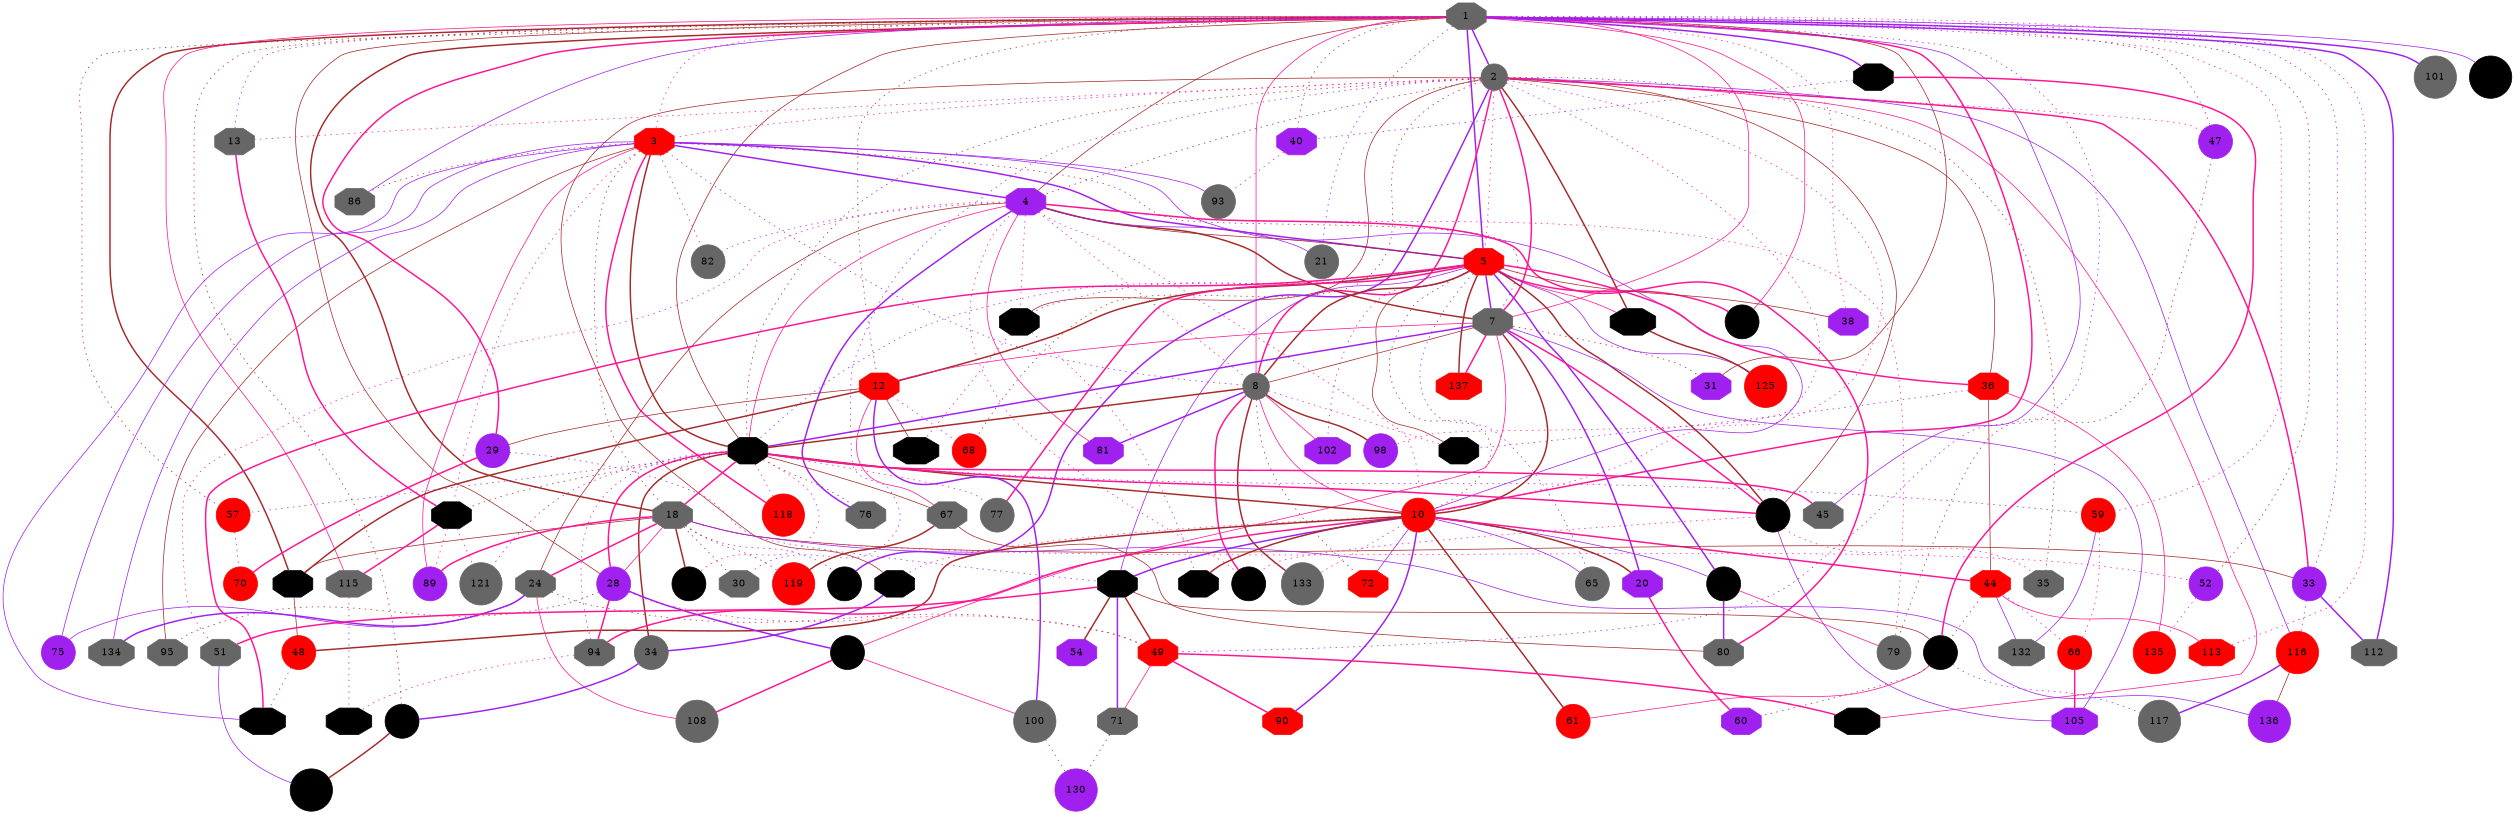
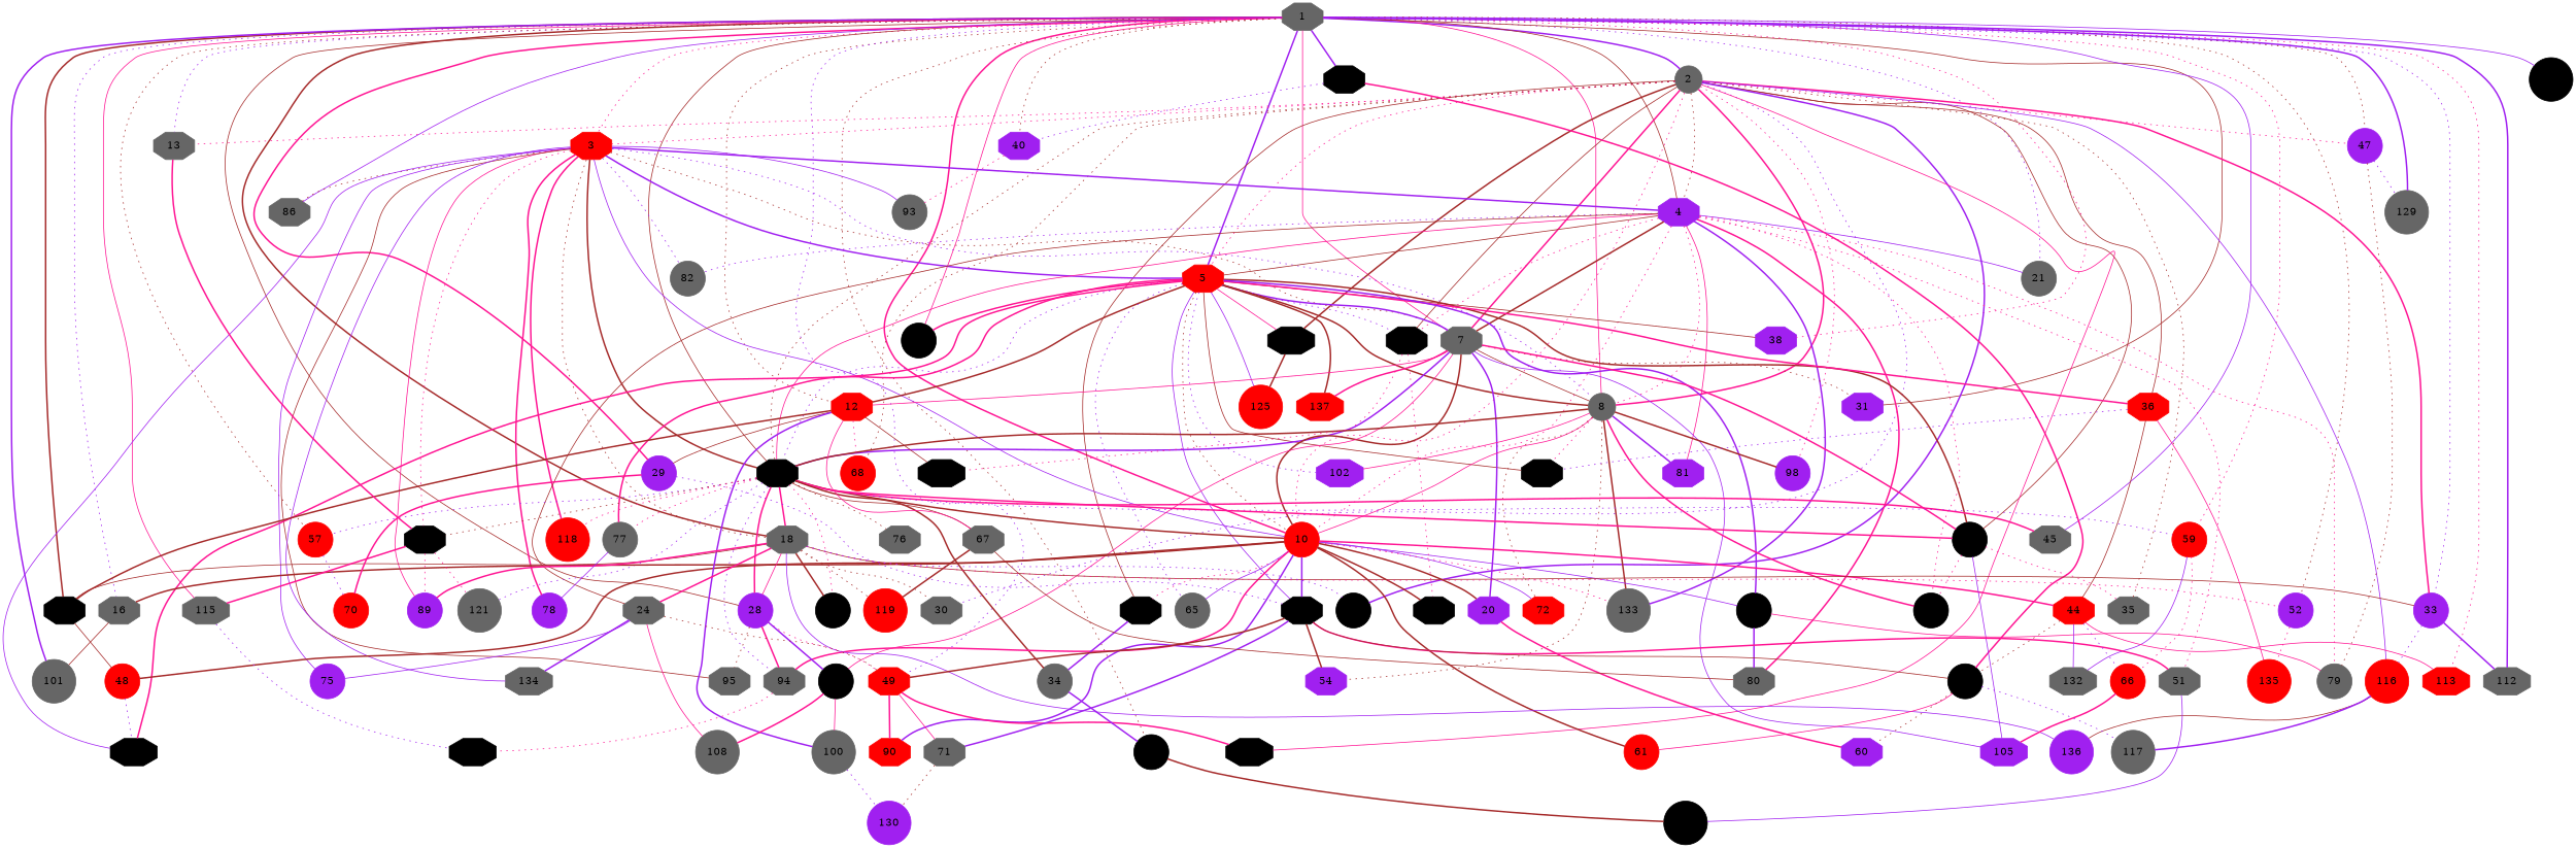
  graph {
    node [color=gray40 shape=octagon style=filled]
    edge [color=deeppink style=dotted]
    1 [super="+6"]
    2 [shape=circle super="+138"]
    3 [color=red super="+120"]
    4 [color=purple super="+83"]
    5 [color=red super="+15"]
    7 [super="+64"]
    8 [shape=circle super="+104"]
    9 [color=black super="+74"]
    10 [color=red shape=circle super="+17"]
    11 [color=black]
    12 [color=red super="+58"]
    13
+   16
    18 [super="+25"]
    19 [color=black]
    21 [shape=circle]
    28 [color=purple shape=circle super="+41"]
    29 [color=purple shape=circle]
    31 [color=purple]
    33 [color=purple shape=circle super="+87"]
    37 [color=black shape=circle]
    38 [color=purple]
    40 [color=purple]
    43 [color=black shape=circle]
    45
    47 [color=purple shape=circle super="+99"]
    49 [color=red super="+73"]
    52 [color=purple shape=circle]
    57 [color=red shape=circle]
    59 [color=red shape=circle]
    86
    101 [shape=circle]
    109 [color=black shape=circle]
    112
    113 [color=red]
    115
+   129 [shape=circle]
    14 [color=black shape=circle super="+42"]
    22 [color=black super="+39"]
    26 [color=black]
    30
    35
    36 [color=red]
    62 [color=black shape=circle]
    68 [color=red shape=circle]
    98 [color=purple shape=circle]
    116 [color=red shape=circle]
    123 [color=black]
    128 [color=black]
    27 [color=black super="+96"]
    75 [color=purple shape=circle]
+   78 [color=purple shape=circle]
    82 [shape=circle]
    89 [color=purple shape=circle super="+114"]
    93 [shape=circle]
    95
    103 [color=black super="+127"]
    118 [color=red shape=circle]
    134
    23 [color=black shape=circle super="+91"]
    24 [super="+56"]
    51
    76
    79 [shape=circle super="+84"]
    80 [super="+126"]
    81 [color=purple]
    32 [color=black shape=circle]
    46 [color=black super="+69"]
    50 [color=black super="+107"]
    65 [shape=circle]
    77 [shape=circle]
    102 [color=purple]
    125 [color=red shape=circle]
    137 [color=red]
    20 [color=purple super="+63"]
    92 [color=black shape=circle]
    105 [color=purple super="+110"]
    54 [color=purple]
    72 [color=red]
    133 [shape=circle]
    34 [shape=circle]
    67
    85 [color=black shape=circle]
    94 [super="+131"]
    121 [shape=circle]
    44 [color=red super="+55"]
    48 [color=red shape=circle super="+122"]
    61 [color=red shape=circle]
    90 [color=red]
    97 [color=black]
    53 [color=black shape=circle super="+88"]
    100 [shape=circle]
    106 [color=black]
    119 [color=red shape=circle]
    136 [color=purple shape=circle]
    70 [color=red shape=circle]
    111 [color=black shape=circle]
    71
    135 [color=red shape=circle]
    66 [color=red shape=circle]
    132
    124 [color=black]
    117 [shape=circle]
    108 [shape=circle]
    60 [color=purple super="+139"]
    130 [color=purple shape=circle]
    1 -- 2 [color=purple style=bold weight=2]
    1 -- 3 [weight=2]
    1 -- 4 [color=brown style=solid weight=2]
    1 -- 5 [color=purple style=bold weight=2]
    1 -- 7 [style=solid weight=2]
    1 -- 8 [style=solid weight=3]
    1 -- 9 [color=brown style=solid weight=2]
    1 -- 10 [style=bold weight=2]
    1 -- 11 [color=purple style=bold weight=2]
    1 -- 12 [color=brown]
    1 -- 13 [color=purple]
+   1 -- 16 [color=purple]
    1 -- 18 [color=brown style=bold]
    1 -- 19 [color=brown style=bold]
    1 -- 21 [color=purple]
    1 -- 28 [color=brown style=solid]
    1 -- 29 [style=bold]
    1 -- 31 [color=brown style=solid]
    1 -- 33 [color=purple]
    1 -- 37 [style=solid]
    1 -- 38
    1 -- 40 [color=brown]
    1 -- 43 [color=brown]
    1 -- 45 [color=purple style=solid]
    1 -- 47 [color=brown weight=2]
    1 -- 49 [color=purple]
    1 -- 52 [color=brown]
    1 -- 57 [color=brown]
    1 -- 59
    1 -- 86 [color=purple style=solid]
    1 -- 101 [color=purple style=bold]
    1 -- 109 [color=purple style=solid weight=2]
    1 -- 112 [color=purple style=bold]
    1 -- 113
    1 -- 115 [style=solid]
+   1 -- 129 [color=purple style=bold]
    2 -- 3 [weight=2]
    2 -- 4 [color=brown]
    2 -- 5 [weight=2]
    2 -- 7 [style=bold]
    2 -- 8 [style=bold]
    2 -- 9 [color=brown]
    2 -- 10
    2 -- 13
    2 -- 33 [style=bold]
    2 -- 47
    2 -- 14 [color=brown style=solid]
    2 -- 22 [color=brown style=solid]
    2 -- 26 [color=brown style=solid]
    2 -- 30 [color=purple]
    2 -- 35 [color=brown]
    2 -- 36 [color=brown style=solid]
    2 -- 62 [color=purple style=bold]
    2 -- 68 [color=brown]
    2 -- 98
    2 -- 116 [color=purple style=solid]
    2 -- 123 [color=brown style=bold]
    2 -- 128 [style=solid]
    3 -- 4 [color=purple style=bold]
    3 -- 5 [color=purple style=bold]
    3 -- 7 [color=brown]
    3 -- 8 [color=purple]
    3 -- 9 [color=brown style=bold weight=2]
    3 -- 10 [color=purple style=solid]
    3 -- 18 [color=brown]
    3 -- 86 [color=brown]
    3 -- 27
    3 -- 75 [color=purple style=solid]
+   3 -- 78 [style=bold]
    3 -- 82 [color=purple]
    3 -- 89 [style=solid]
    3 -- 93 [color=purple style=solid]
    3 -- 95 [color=brown style=solid]
    3 -- 103 [color=purple style=solid]
    3 -- 118 [style=bold]
    3 -- 134 [color=purple style=solid]
    4 -- 5 [color=brown style=solid]
    4 -- 7 [color=brown style=bold]
    4 -- 8
    4 -- 9 [style=solid]
    4 -- 10
    4 -- 21 [color=purple style=solid]
    4 -- 22
    4 -- 82 [color=purple]
    4 -- 23
    4 -- 24 [color=brown style=solid]
    4 -- 51
-   4 -- 76 [color=purple style=bold]
+   4 -- 133 [color=purple style=bold]
    4 -- 79 [weight=2]
    4 -- 80 [style=bold]
    4 -- 81 [style=solid]
    5 -- 7 [color=purple style=bold]
    5 -- 8 [color=brown style=bold]
    5 -- 9 [color=purple]
    5 -- 10 [color=brown]
    5 -- 12 [color=brown style=bold]
    5 -- 37 [style=bold]
    5 -- 38 [color=brown style=solid]
    5 -- 14 [color=brown style=bold]
    5 -- 22 [color=purple]
    5 -- 36 [style=bold]
    5 -- 123 [style=solid]
    5 -- 103 [style=bold weight=2]
    5 -- 32 [color=purple style=bold]
    5 -- 46 [color=purple style=solid]
    5 -- 50 [color=brown style=solid]
    5 -- 65 [color=purple]
    5 -- 77 [style=bold]
    5 -- 102 [color=purple]
    5 -- 125 [color=purple style=solid]
    5 -- 137 [color=brown style=bold]
    7 -- 8 [color=brown style=solid]
    7 -- 9 [color=purple style=bold]
    7 -- 10 [color=brown style=bold]
    7 -- 12 [style=solid]
    7 -- 31 [color=brown]
    7 -- 14 [style=bold]
    7 -- 137 [style=bold]
    7 -- 20 [color=purple style=bold]
    7 -- 92 [style=solid]
    7 -- 105 [color=purple style=solid]
    8 -- 9 [color=brown style=bold]
    8 -- 10 [style=solid weight=2]
    8 -- 98 [color=brown style=bold]
    8 -- 23 [style=bold]
    8 -- 81 [color=purple style=bold]
    8 -- 50
    8 -- 102 [style=solid]
+   8 -- 54 [color=brown]
    8 -- 72 [color=brown]
    8 -- 133 [color=brown style=bold]
    9 -- 10 [color=brown style=bold]
    9 -- 18 [style=bold]
    9 -- 28 [style=bold]
    9 -- 45 [style=bold]
    9 -- 57 [color=purple]
    9 -- 59 [color=purple]
    9 -- 14 [style=bold]
    9 -- 27 [color=brown]
    9 -- 118
    9 -- 76 [color=brown]
    9 -- 77
    9 -- 34 [color=brown style=bold]
    9 -- 67 [color=brown style=solid]
    9 -- 85
    9 -- 94 [color=purple]
    9 -- 121 [color=purple]
+   10 -- 16 [color=brown style=bold]
    10 -- 26
    10 -- 32 [color=purple style=solid]
    10 -- 46 [color=purple style=bold]
    10 -- 65 [color=purple style=solid]
    10 -- 20 [color=brown style=bold]
    10 -- 72 [color=purple style=solid]
    10 -- 133
    10 -- 94 [style=bold]
    10 -- 44 [style=bold]
    10 -- 48 [color=brown style=bold]
    10 -- 61 [color=brown style=bold]
    10 -- 90 [color=purple style=bold]
    10 -- 97 [color=brown style=bold]
    11 -- 40 [color=purple]
    11 -- 53 [style=bold]
    12 -- 19 [color=brown style=bold]
    12 -- 29 [color=brown style=solid]
    12 -- 68
    12 -- 67 [style=solid]
    12 -- 100 [color=purple style=bold]
    12 -- 106 [color=brown style=solid]
    13 -- 27 [style=bold]
+   16 -- 101 [color=brown style=solid]
    18 -- 19 [color=brown style=solid]
    18 -- 28 [style=solid]
    18 -- 33 [color=brown style=solid]
    18 -- 52
    18 -- 30 [color=brown]
    18 -- 62 [color=purple]
    18 -- 89 [style=bold]
    18 -- 24 [style=bold]
    18 -- 85 [color=brown style=bold]
    18 -- 119 [color=brown]
    18 -- 136 [color=purple style=solid]
    19 -- 48 [color=brown style=solid]
    28 -- 49
    28 -- 95 [color=brown]
    28 -- 92 [color=purple style=bold]
    28 -- 94 [style=bold]
    29 -- 46 [color=purple]
    29 -- 70 [style=bold]
    33 -- 112 [color=purple style=bold]
    33 -- 116 [color=purple]
    40 -- 93
    43 -- 111 [color=brown style=bold]
+   47 -- 129 [color=purple]
    47 -- 79 [color=brown]
    49 -- 128 [style=bold]
    49 -- 90 [style=bold]
    49 -- 71 [style=solid]
    52 -- 135
    57 -- 70 [color=purple]
    59 -- 66
    59 -- 132 [color=purple style=solid]
    115 -- 124 [color=purple]
    14 -- 35
    14 -- 23
    14 -- 105 [color=purple style=solid]
    22 -- 97
    22 -- 106
    26 -- 34 [color=purple style=bold]
    36 -- 50 [color=purple]
    36 -- 44 [color=brown style=solid]
    36 -- 135 [style=solid]
    116 -- 136 [color=brown style=solid]
    116 -- 117 [color=purple style=bold]
    123 -- 125 [color=brown style=bold]
    27 -- 115 [style=bold]
    27 -- 89
    27 -- 121
    24 -- 49 [color=brown]
    24 -- 75 [color=purple style=solid]
    24 -- 134 [color=purple style=bold]
    24 -- 108 [style=solid]
    51 -- 111 [color=purple style=solid]
    32 -- 79 [style=solid]
    32 -- 80 [color=purple style=bold]
    46 -- 49 [color=brown style=bold]
    46 -- 51 [style=bold]
    46 -- 54 [color=brown style=bold]
    46 -- 53 [color=brown style=solid]
    46 -- 71 [color=purple style=bold]
+   77 -- 78 [color=purple style=solid]
    20 -- 60 [style=bold]
    92 -- 100 [style=solid]
    92 -- 108 [style=bold]
    34 -- 43 [color=purple style=bold]
    67 -- 80 [color=brown style=solid]
    67 -- 119 [color=brown style=bold]
    94 -- 124
    44 -- 113 [style=solid]
    44 -- 53 [color=brown weight=2]
    44 -- 66 [color=purple]
    44 -- 132 [color=purple style=solid]
    48 -- 103 [color=purple]
    53 -- 61 [style=solid]
    53 -- 117 [color=purple]
    53 -- 60 [color=brown]
    100 -- 130 [color=purple]
    71 -- 130 [color=brown]
    66 -- 105 [style=bold]
  }
